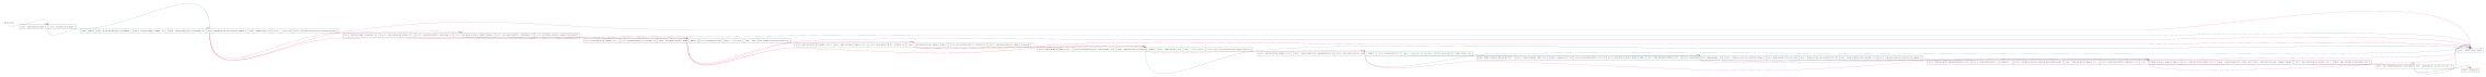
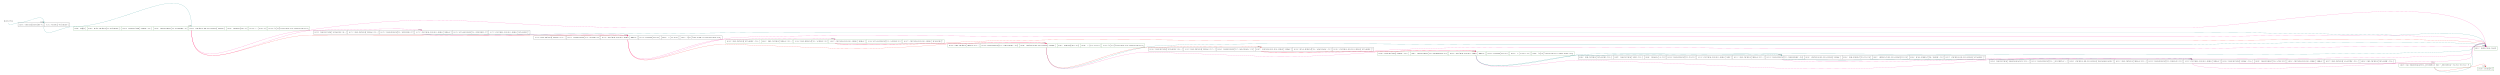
  digraph {
    fontname="Courier Prime"
    rankdir=LR
    node [color=black fontname="Courier Prime" shape=record]
    edge [arrowhead=vee color=deeppink fontname="Courier Prime" headport=n tailport=s]
    BB_entry361 [shape=none]
    n2 [label="{18160: constant[undefined,v1]|18161: vardecl['writeArgs']}"]
    n3 [color=darkgreen label="{18162: new[v2]|18163: write-variable[v2,'writeArgs']*|18164: read-variable['update',v6,-]|18165: read-property[v6,'fromIndex',v4]|18166: \<variable-non-null-undef\>['update']|18167: constant[null,v5]|18168: !==[v4,v5,v3]|18169: if[v3](true-block:5271,false-block:5272)}"]
    n4 [label="{18170: read-variable['writeArgs',v8,-]|18171: read-variable['update',v9,-]|18172: read-property[v9,'fromIndex',v7]|18173: \<variable-non-null-undef\>['update']|18174: write-property[v8,'fromIndex',v7]|18175: \<variable-non-null-undef\>['writeArgs']*}"]
    n5 [label="{18176: read-variable['update',v10,-]|18177: read-property[v10,'toIndex',v8]|18178: \<variable-non-null-undef\>['update']|18179: constant[null,v9]|18180: !==[v8,v9,v7]|18181: if[v7](true-block:5273,false-block:5274)}"]
    n6 [color=darkgreen label="{18231: exceptional-return}"]
    n7 [color=darkgreen label="{18182: read-variable['writeArgs',v12,-]|18183: read-variable['update',v13,-]|18184: read-property[v13,'toIndex',v11]|18185: \<variable-non-null-undef\>['update']|18186: write-property[v12,'toIndex',v11]|18187: \<variable-non-null-undef\>['writeArgs']*}"]
    n8 [color=darkgreen label="{18188: read-variable['update',v14,-]|18189: read-property[v14,'textContent',v12]|18190: \<variable-non-null-undef\>['update']|18191: constant[null,v13]|18192: !==[v12,v13,v11]|18193: if[v11](true-block:5275,false-block:5276)}"]
+   n9 [label="{18194: read-variable['writeArgs',v16,-]|18195: read-variable['update',v17,-]|18196: read-property[v17,'textContent',v15]|18197: \<variable-non-null-undef\>['update']|18198: write-property[v16,'textContent',v15]|18199: \<variable-non-null-undef\>['writeArgs']*}"]
    n10 [color=darkgreen label="{18200: read-variable['update',v18,-]|18201: read-property[v18,'markupIndex',v16]|18202: \<variable-non-null-undef\>['update']|18203: constant[null,v17]|18204: !==[v16,v17,v15]|18205: if[v15](true-block:5277,false-block:5278)}"]
    n11 [label="{18206: read-variable['writeArgs',v20,-]|18207: read-variable['args',v22,-]|18208: constant[1.0,v23]|18209: read-property[v22,v23,v21]|18210: \<variable-non-null-undef\>['args']|18211: read-variable['update',v25,-]|18212: read-property[v25,'markupIndex',v24]|18213: \<variable-non-null-undef\>['update']|18214: read-property[v21,v24,v19]|18215: \<property-non-null-undef\>[v22,v23]|18216: write-property[v20,'markup',v19]|18217: \<variable-non-null-undef\>['writeArgs']*}"]
    n12 [label="{18218: read-variable['ReactDefaultPerf',v20,-]|18219: read-property[v20,'_recordWrite',-]|18220: \<variable-non-null-undef\>['ReactDefaultPerf']|18221: read-variable['update',v22,-]|18222: read-property[v22,'parentID',v21]|18223: \<variable-non-null-undef\>['update']|18224: read-variable['update',v24,-]|18225: read-property[v24,'type',v23]|18226: \<variable-non-null-undef\>['update']|18227: read-variable['totalTime',v25,-]|18228: read-variable['writeArgs',v26,-]}"]
    n13 [color=darkgreen label="{18229: call-ReactDefaultPerf._recordWrite [v20,'_recordWrite',v21,v23,v25,v26,-]*}"]
    n14 [color=darkgreen label="{18230: return[v1]}"]
    BB_entry361 -> n2 [color=teal headlabel="    5269"]
    n2 -> n3 [arrowhead=onormal color=teal headlabel="      5270"]
    n3 -> n4 [headlabel="      5271"]
    n3 -> n5 [arrowhead=tee color=red headlabel="      5272"]
    n3 -> n6 [arrowhead=onormal headlabel="      5281"]
    n4 -> n5
    n4 -> n6 [arrowhead=tee color=teal]
    n5 -> n6 [arrowhead=tee]
    n5 -> n7 [arrowhead=tee headlabel="      5273"]
    n5 -> n8 [arrowhead=tee color=red headlabel="      5274"]
    n7 -> n6 [arrowhead=tee color=red]
    n7 -> n8
    n8 -> n6 [color=teal]
+   n8 -> n9 [arrowhead=tee color=red headlabel="      5275"]
    n8 -> n10 [headlabel="      5276"]
+   n9 -> n6 [arrowhead=tee]
+   n9 -> n10 [arrowhead=onormal color=red]
    n10 -> n6 [color=teal]
    n10 -> n11 [color=teal headlabel="      5277"]
    n10 -> n12 [headlabel="      5278"]
    n11 -> n6 [arrowhead=tee]
    n11 -> n12 [arrowhead=onormal color=teal]
    n12 -> n6 [arrowhead=tee]
    n12 -> n13 [arrowhead=onormal headlabel="      5279"]
    n13 -> n6 [arrowhead=onormal color=teal]
    n13 -> n14 [color=red headlabel="      5280"]
  }
